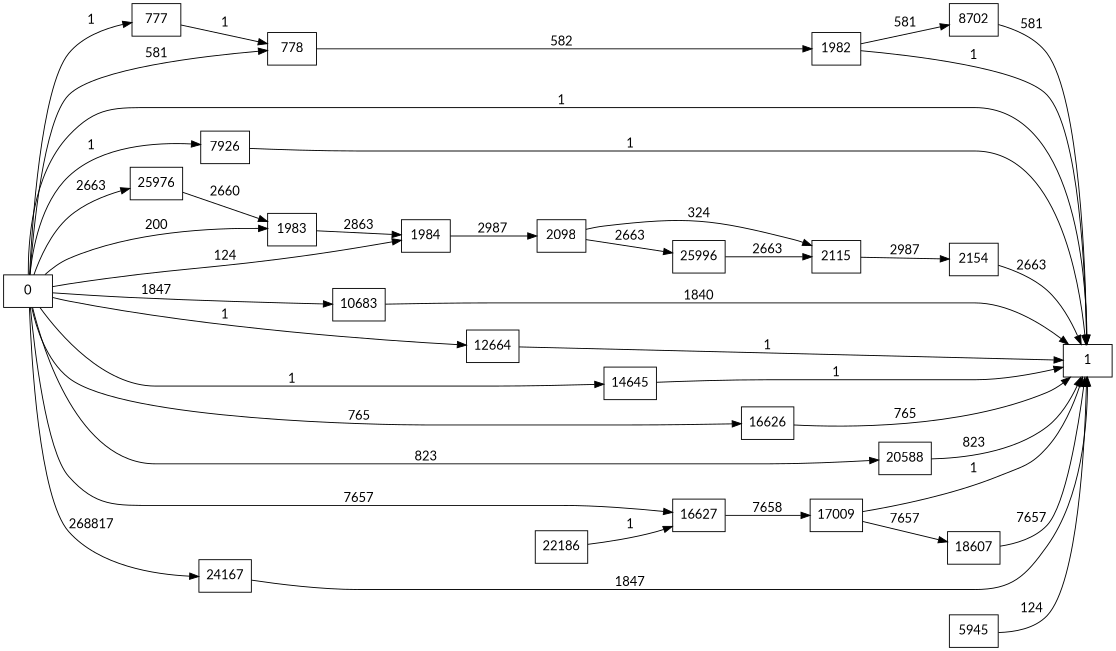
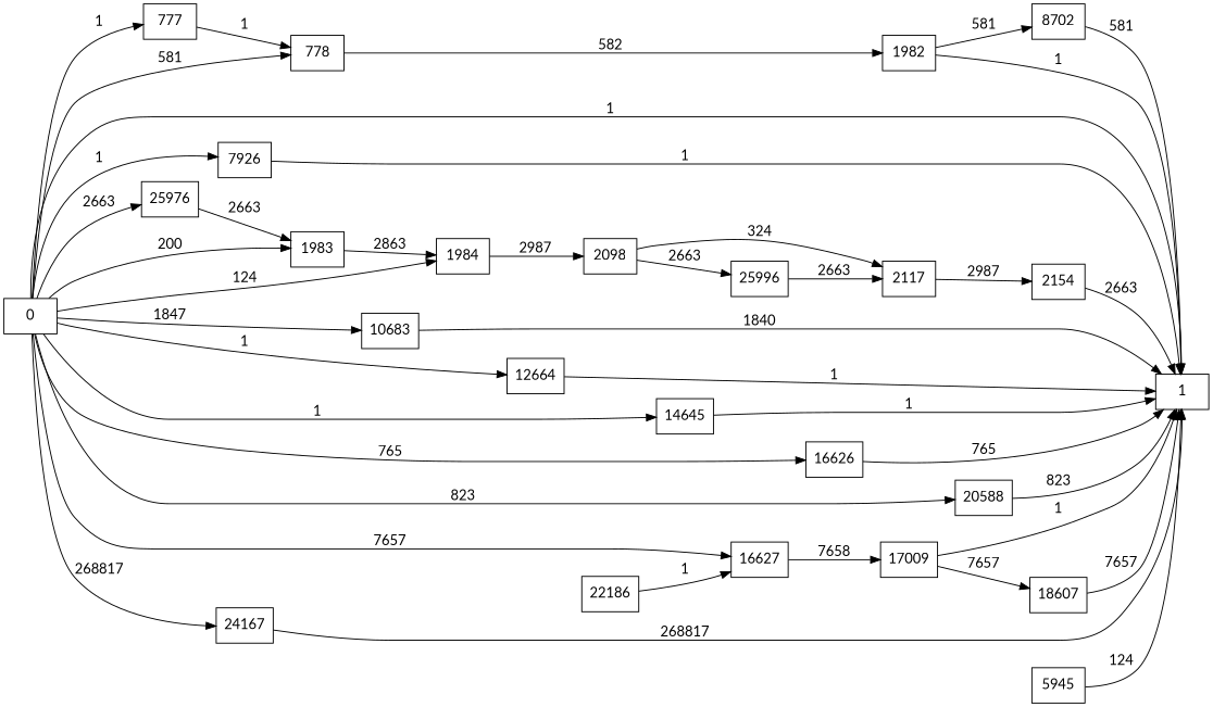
  digraph {
    fontname=Lato
    rankdir=LR
    node [fontname=Lato shape=rectangle]
    edge [fontname=Lato]
    777
    778
    1982
    1
    8702
    1983
    1984
    n8 [label=2098]
-   2115
+   2115 [label=2117]
    25996
    2154
    5945
    7926
    10683
    12664
    14645
    16626
    16627
    17009
    18607
    20588
    22186
    24167
    25976
    0
    777 -> 778 [label=1]
    778 -> 1982 [label=582]
    1982 -> 1 [label=1]
    1982 -> 8702 [label=581]
    8702 -> 1 [label=581]
    1983 -> 1984 [label=2863]
    1984 -> n8 [label=2987]
    n8 -> 2115 [label=324]
    n8 -> 25996 [label=2663]
    2115 -> 2154 [label=2987]
    25996 -> 2115 [label=2663]
    2154 -> 1 [label=2663]
    5945 -> 1 [label=124]
    7926 -> 1 [label=1]
    10683 -> 1 [label=1840]
    12664 -> 1 [label=1]
    14645 -> 1 [label=1]
    16626 -> 1 [label=765]
    16627 -> 17009 [label=7658]
    17009 -> 1 [label=1]
    17009 -> 18607 [label=7657]
    18607 -> 1 [label=7657]
    20588 -> 1 [label=823]
    22186 -> 16627 [label=1]
-   24167 -> 1 [label=1847]
-   25976 -> 1983 [label=2660]
+   24167 -> 1 [label=268817]
+   25976 -> 1983 [label=2663]
    0 -> 777 [label=1]
    0 -> 778 [label=581]
    0 -> 1 [label=1]
    0 -> 1983 [label=200]
    0 -> 1984 [label=124]
    0 -> 7926 [label=1]
    0 -> 10683 [label=1847]
    0 -> 12664 [label=1]
    0 -> 14645 [label=1]
    0 -> 16626 [label=765]
    0 -> 16627 [label=7657]
    0 -> 20588 [label=823]
    0 -> 24167 [label=268817]
    0 -> 25976 [label=2663]
  }
